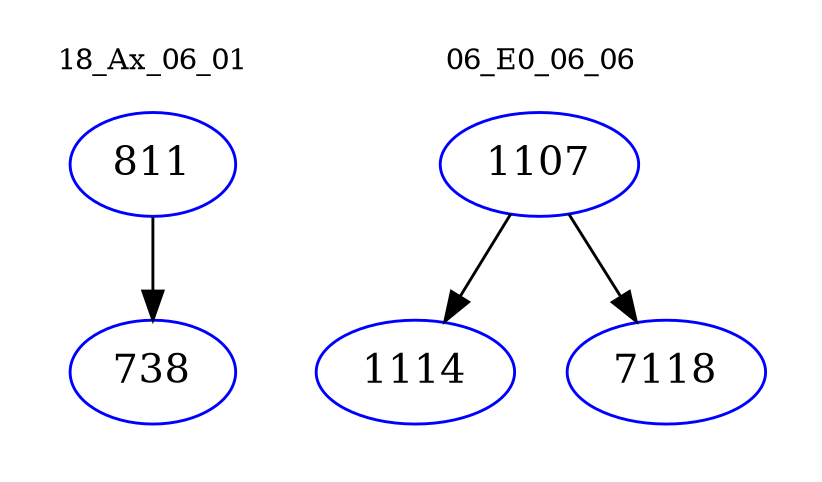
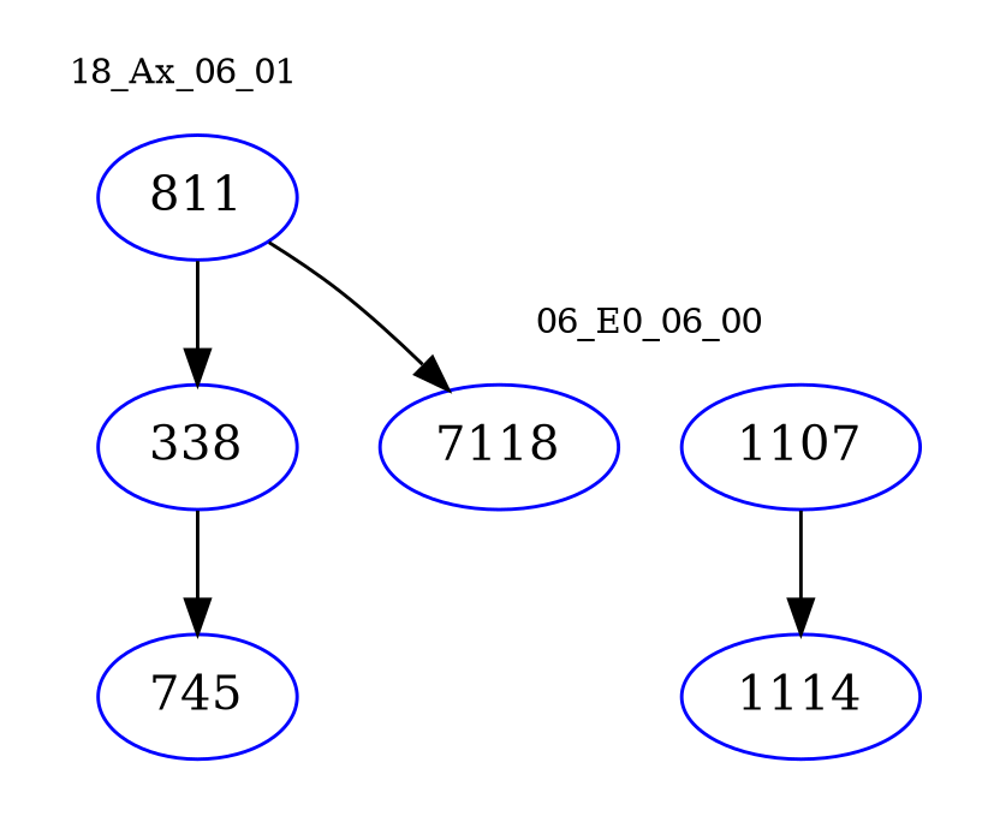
  digraph {
    node [color=blue]
    edge [color=black]
-   n1 [label=738]
+   n1 [label=338]
+   n2 [label=745]
    n3 [label=811]
    n4 [label=1107]
    n5 [label=1114]
    n6 [label=7118]
    subgraph cluster_1 {
      color=white
      fontsize=10
      label="18_Ax_06_01"
      n1
+     n2
      n3
    }
    subgraph cluster_2 {
      color=white
      fontsize=10
-     label="06_E0_06_06"
+     label="06_E0_06_00"
      n4
      n5
      n6
    }
+   n1 -> n2
    n3 -> n1
    n4 -> n5
-   n4 -> n6
+   n3 -> n6
  }
